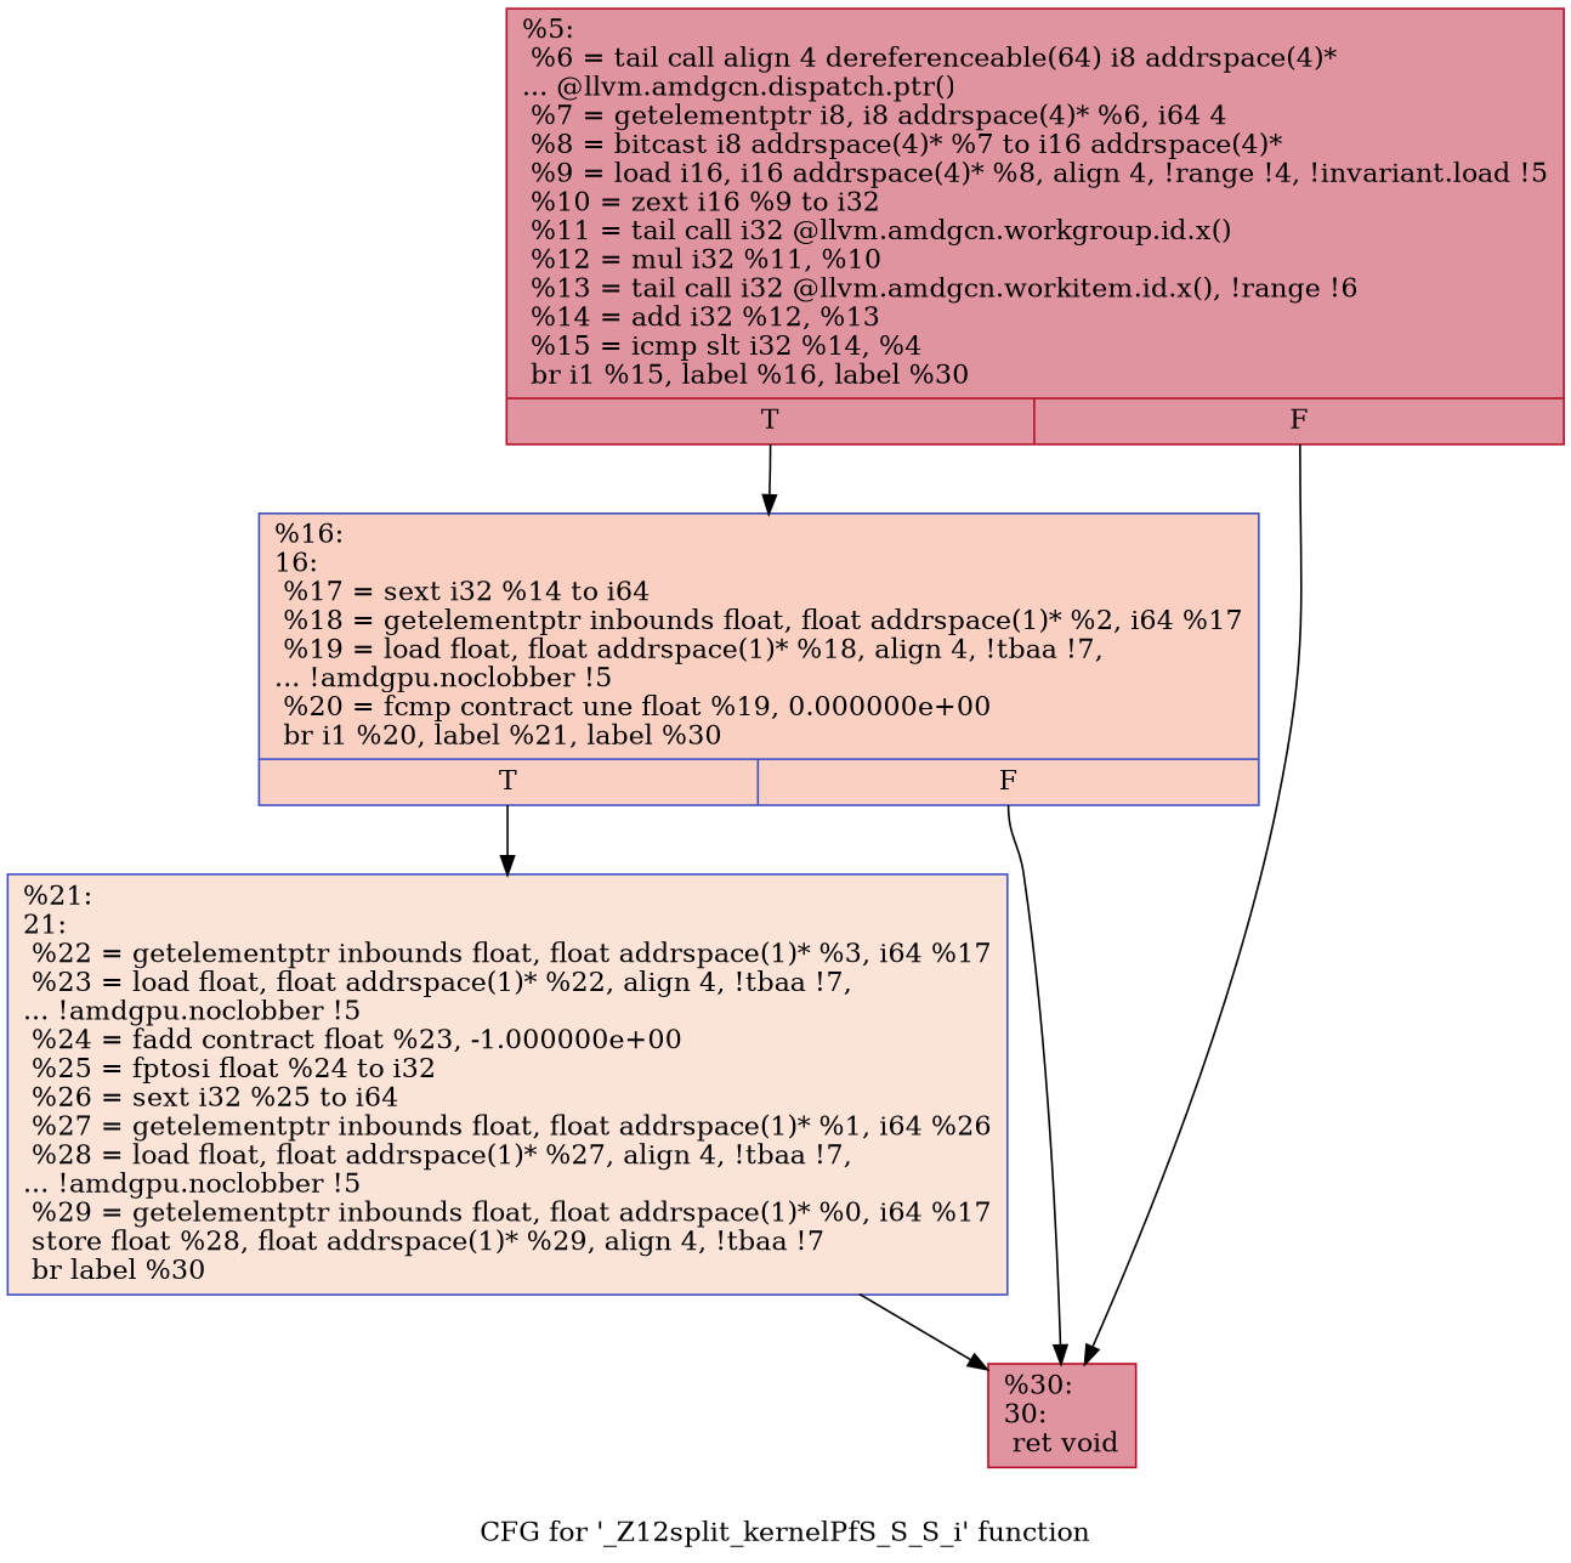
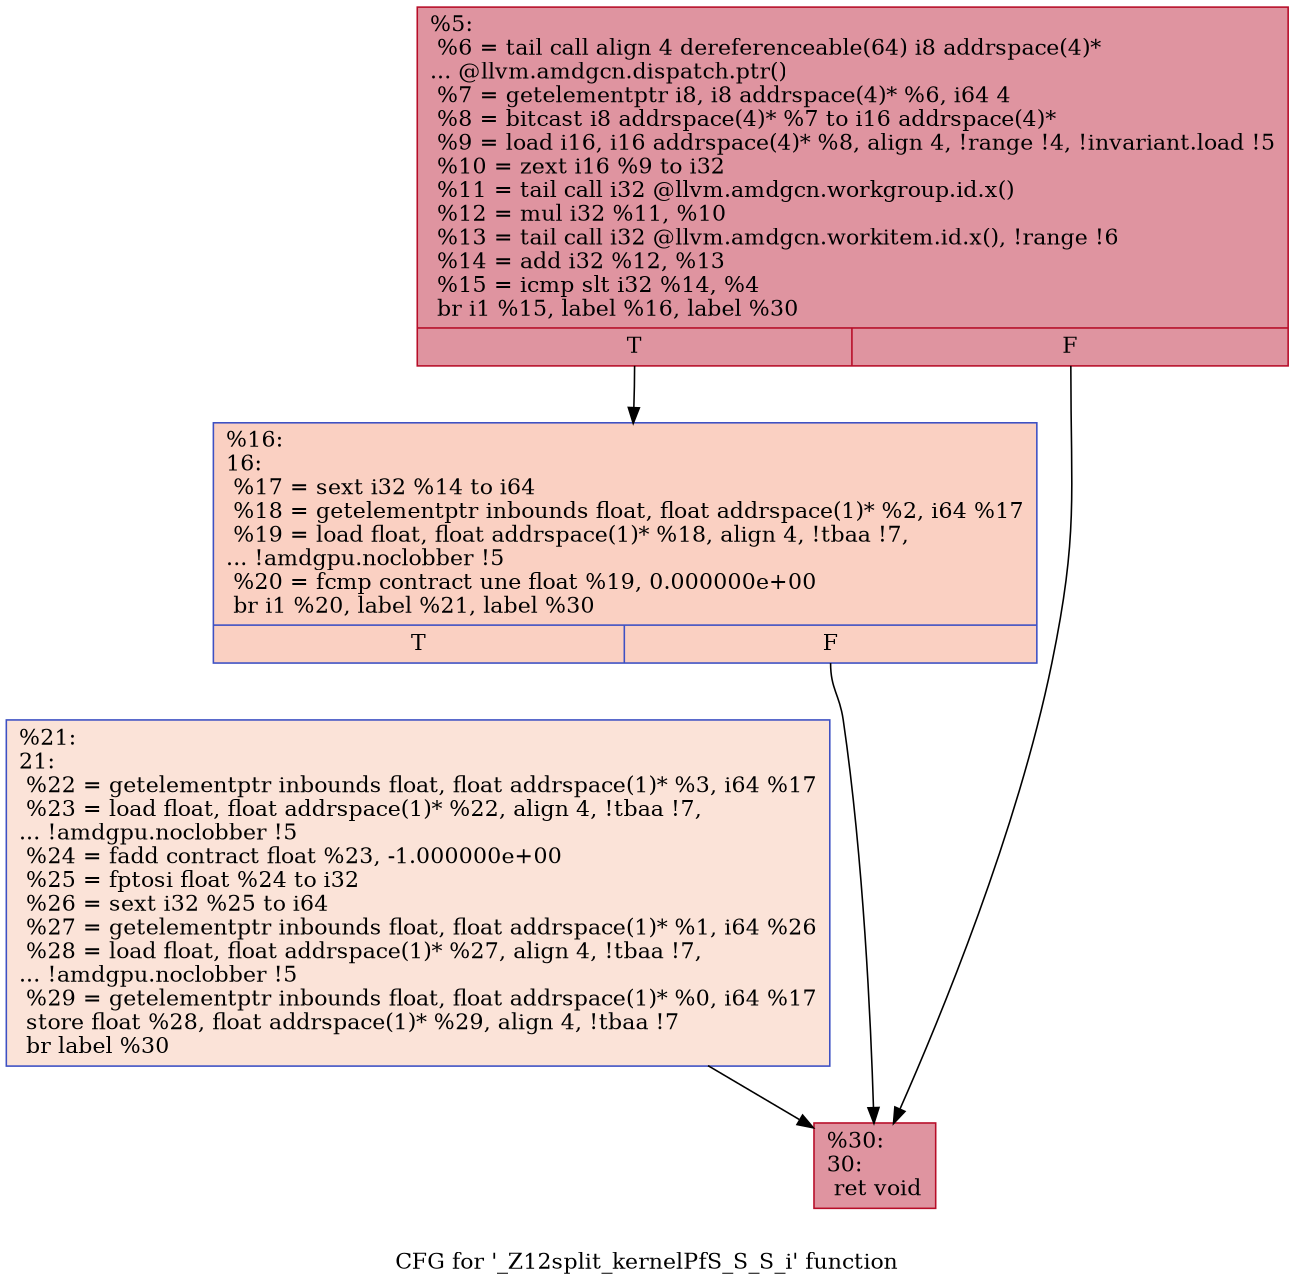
  digraph {
    label="CFG for '_Z12split_kernelPfS_S_S_i' function"
    node [color="#b70d28ff" fillcolor="#b70d2870" shape=record style=filled]
    edge [tailport=s0]
    n1 [label="{%5:\l  %6 = tail call align 4 dereferenceable(64) i8 addrspace(4)*\l... @llvm.amdgcn.dispatch.ptr()\l  %7 = getelementptr i8, i8 addrspace(4)* %6, i64 4\l  %8 = bitcast i8 addrspace(4)* %7 to i16 addrspace(4)*\l  %9 = load i16, i16 addrspace(4)* %8, align 4, !range !4, !invariant.load !5\l  %10 = zext i16 %9 to i32\l  %11 = tail call i32 @llvm.amdgcn.workgroup.id.x()\l  %12 = mul i32 %11, %10\l  %13 = tail call i32 @llvm.amdgcn.workitem.id.x(), !range !6\l  %14 = add i32 %12, %13\l  %15 = icmp slt i32 %14, %4\l  br i1 %15, label %16, label %30\l|{<s0>T|<s1>F}}"]
    n2 [color="#3d50c3ff" fillcolor="#f3947570" label="{%16:\l16:                                               \l  %17 = sext i32 %14 to i64\l  %18 = getelementptr inbounds float, float addrspace(1)* %2, i64 %17\l  %19 = load float, float addrspace(1)* %18, align 4, !tbaa !7,\l... !amdgpu.noclobber !5\l  %20 = fcmp contract une float %19, 0.000000e+00\l  br i1 %20, label %21, label %30\l|{<s0>T|<s1>F}}"]
    n3 [label="{%30:\l30:                                               \l  ret void\l}"]
    n4 [color="#3d50c3ff" fillcolor="#f6bfa670" label="{%21:\l21:                                               \l  %22 = getelementptr inbounds float, float addrspace(1)* %3, i64 %17\l  %23 = load float, float addrspace(1)* %22, align 4, !tbaa !7,\l... !amdgpu.noclobber !5\l  %24 = fadd contract float %23, -1.000000e+00\l  %25 = fptosi float %24 to i32\l  %26 = sext i32 %25 to i64\l  %27 = getelementptr inbounds float, float addrspace(1)* %1, i64 %26\l  %28 = load float, float addrspace(1)* %27, align 4, !tbaa !7,\l... !amdgpu.noclobber !5\l  %29 = getelementptr inbounds float, float addrspace(1)* %0, i64 %17\l  store float %28, float addrspace(1)* %29, align 4, !tbaa !7\l  br label %30\l}"]
    n1 -> n2
    n1 -> n3 [tailport=s1]
    n2 -> n3 [tailport=s1]
-   n2 -> n4
    n4 -> n3 [tailport=""]
  }
